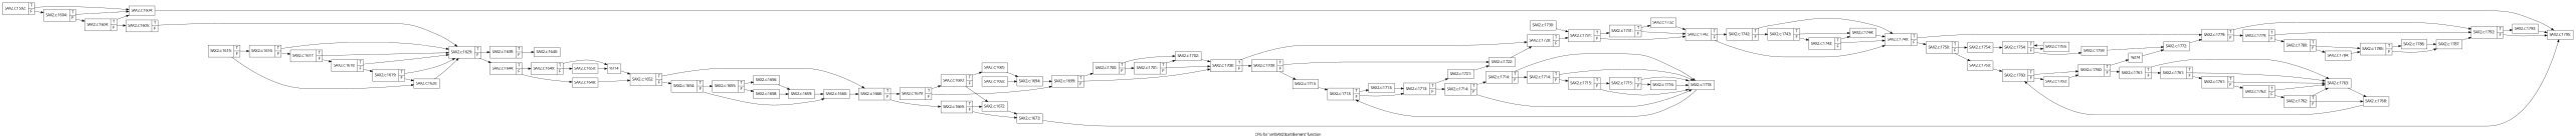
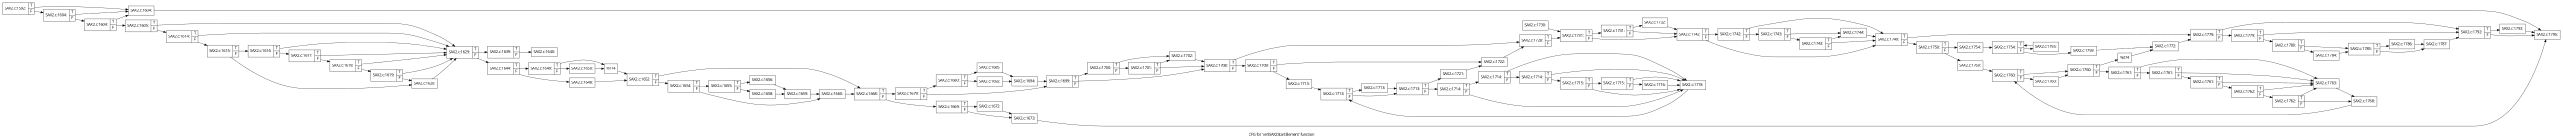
  digraph {
    fontname="Open Sans"
    label="CFG for 'xmlSAX2StartElement' function"
    rankdir=LR
    node [fontname="Open Sans" shape=record]
    edge [fontname="Open Sans"]
    n1 [label="{SAX2.c:1592:|{<s0>T|<s1>F}}"]
    n2 [label="{SAX2.c:1604:}"]
    n3 [label="{SAX2.c:1604:|{<s0>T|<s1>F}}"]
    n4 [label="{SAX2.c:1795:}"]
    n5 [label="{SAX2.c:1604:|{<s0>T|<s1>F}}"]
    n6 [label="{SAX2.c:1605:|{<s0>T|<s1>F}}"]
+   n7 [label="{SAX2.c:1614:|{<s0>T|<s1>F}}"]
    n8 [label="{SAX2.c:1629:|{<s0>T|<s1>F}}"]
    n9 [label="{SAX2.c:1615:|{<s0>T|<s1>F}}"]
    n10 [label="{SAX2.c:1639:|{<s0>T|<s1>F}}"]
    n11 [label="{SAX2.c:1644:|{<s0>T|<s1>F}}"]
    n12 [label="{SAX2.c:1620:}"]
    n13 [label="{SAX2.c:1616:|{<s0>T|<s1>F}}"]
    n14 [label="{SAX2.c:1640:}"]
    n15 [label="{SAX2.c:1648:}"]
    n16 [label="{SAX2.c:1649:|{<s0>T|<s1>F}}"]
    n17 [label="{SAX2.c:1617:|{<s0>T|<s1>F}}"]
    n18 [label="{SAX2.c:1618:|{<s0>T|<s1>F}}"]
    n19 [label="{SAX2.c:1619:|{<s0>T|<s1>F}}"]
    n20 [label="{SAX2.c:1652:|{<s0>T|<s1>F}}"]
    n21 [label="{SAX2.c:1650:}"]
    n22 [label="{%114}"]
    n23 [label="{SAX2.c:1654:|{<s0>T|<s1>F}}"]
    n24 [label="{SAX2.c:1668:|{<s0>T|<s1>F}}"]
    n25 [label="{SAX2.c:1655:|{<s0>T|<s1>F}}"]
    n26 [label="{SAX2.c:1660:}"]
    n27 [label="{SAX2.c:1669:|{<s0>T|<s1>F}}"]
    n28 [label="{SAX2.c:1679:|{<s0>T|<s1>F}}"]
    n29 [label="{SAX2.c:1656:}"]
    n30 [label="{SAX2.c:1658:}"]
    n31 [label="{SAX2.c:1672:}"]
    n32 [label="{SAX2.c:1673:}"]
    n33 [label="{SAX2.c:1680:|{<s0>T|<s1>F}}"]
    n34 [label="{SAX2.c:1699:|{<s0>T|<s1>F}}"]
    n35 [label="{SAX2.c:1659:}"]
    n36 [label="{SAX2.c:1685:}"]
    n37 [label="{SAX2.c:1692:}"]
    n38 [label="{SAX2.c:1708:|{<s0>T|<s1>F}}"]
    n39 [label="{SAX2.c:1700:|{<s0>T|<s1>F}}"]
    n40 [label="{SAX2.c:1694:}"]
    n41 [label="{SAX2.c:1709:|{<s0>T|<s1>F}}"]
    n42 [label="{SAX2.c:1728:|{<s0>T|<s1>F}}"]
    n43 [label="{SAX2.c:1702:}"]
    n44 [label="{SAX2.c:1701:|{<s0>T|<s1>F}}"]
    n45 [label="{SAX2.c:1722:}"]
    n46 [label="{SAX2.c:1713:}"]
    n47 [label="{SAX2.c:1731:|{<s0>T|<s1>F}}"]
    n48 [label="{SAX2.c:1713:|{<s0>T|<s1>F}}"]
    n49 [label="{SAX2.c:1731:|{<s0>T|<s1>F}}"]
    n50 [label="{SAX2.c:1742:|{<s0>T|<s1>F}}"]
    n51 [label="{SAX2.c:1713:}"]
    n52 [label="{SAX2.c:1713:|{<s0>T|<s1>F}}"]
    n53 [label="{SAX2.c:1714:|{<s0>T|<s1>F}}"]
    n54 [label="{SAX2.c:1721:}"]
    n55 [label="{SAX2.c:1714:|{<s0>T|<s1>F}}"]
    n56 [label="{SAX2.c:1718:}"]
    n57 [label="{SAX2.c:1714:|{<s0>T|<s1>F}}"]
    n58 [label="{SAX2.c:1715:|{<s0>T|<s1>F}}"]
    n59 [label="{SAX2.c:1715:|{<s0>T|<s1>F}}"]
    n60 [label="{SAX2.c:1716:}"]
    n61 [label="{SAX2.c:1730:}"]
    n62 [label="{SAX2.c:1732:}"]
    n63 [label="{SAX2.c:1742:|{<s0>T|<s1>F}}"]
    n64 [label="{SAX2.c:1749:|{<s0>T|<s1>F}}"]
    n65 [label="{SAX2.c:1743:|{<s0>T|<s1>F}}"]
    n66 [label="{SAX2.c:1750:|{<s0>T|<s1>F}}"]
    n67 [label="{SAX2.c:1779:|{<s0>T|<s1>F}}"]
    n68 [label="{SAX2.c:1744:}"]
    n69 [label="{SAX2.c:1743:|{<s0>T|<s1>F}}"]
    n70 [label="{SAX2.c:1754:}"]
    n71 [label="{SAX2.c:1760:}"]
    n72 [label="{SAX2.c:1779:|{<s0>T|<s1>F}}"]
    n73 [label="{SAX2.c:1792:|{<s0>T|<s1>F}}"]
    n74 [label="{SAX2.c:1754:|{<s0>T|<s1>F}}"]
    n75 [label="{SAX2.c:1760:|{<s0>T|<s1>F}}"]
    n76 [label="{SAX2.c:1780:|{<s0>T|<s1>F}}"]
    n77 [label="{SAX2.c:1793:}"]
    n78 [label="{SAX2.c:1755:}"]
    n79 [label="{SAX2.c:1759:}"]
    n80 [label="{SAX2.c:1760:}"]
    n81 [label="{SAX2.c:1760:|{<s0>T|<s1>F}}"]
    n82 [label="{SAX2.c:1772:}"]
    n83 [label="{SAX2.c:1761:|{<s0>T|<s1>F}}"]
    n84 [label="{%374}"]
    n85 [label="{SAX2.c:1763:}"]
    n86 [label="{SAX2.c:1761:|{<s0>T|<s1>F}}"]
    n87 [label="{SAX2.c:1768:}"]
    n88 [label="{SAX2.c:1761:|{<s0>T|<s1>F}}"]
    n89 [label="{SAX2.c:1762:|{<s0>T|<s1>F}}"]
    n90 [label="{SAX2.c:1762:|{<s0>T|<s1>F}}"]
    n91 [label="{SAX2.c:1784:}"]
    n92 [label="{SAX2.c:1785:|{<s0>T|<s1>F}}"]
    n93 [label="{SAX2.c:1786:}"]
    n94 [label="{SAX2.c:1787:}"]
    n1 -> n2
    n1 -> n3
    n2 -> n4
    n3 -> n2
    n3 -> n5
    n5 -> n2
    n5 -> n6
+   n6 -> n7
    n6 -> n8
+   n7 -> n8
+   n7 -> n9
    n8 -> n10
    n8 -> n11
    n9 -> n12
    n9 -> n13
    n10 -> n14
    n11 -> n15
    n11 -> n16
    n12 -> n8
    n13 -> n8
    n13 -> n17
    n15 -> n20
    n16 -> n21
    n16 -> n22
    n17 -> n8
    n17 -> n18
    n18 -> n8
    n18 -> n19
    n19 -> n8
    n19 -> n12
    n20 -> n23
    n20 -> n24
    n21 -> n22
    n22 -> n20
    n23 -> n25
    n23 -> n26
    n24 -> n27
    n24 -> n28
    n25 -> n29
    n25 -> n30
    n26 -> n24
    n27 -> n31
    n27 -> n32
    n28 -> n33
    n28 -> n34
    n29 -> n35
    n30 -> n35
    n31 -> n32
    n32 -> n4
    n33 -> n36
-   n33 -> n31
+   n33 -> n37
    n34 -> n38
    n34 -> n39
    n35 -> n26
    n36 -> n40
    n37 -> n40
    n38 -> n41
    n38 -> n42
    n39 -> n43
    n39 -> n44
    n40 -> n34
    n41 -> n45
    n41 -> n46
    n42 -> n47
    n43 -> n38
    n44 -> n38
    n44 -> n43
    n45 -> n42
    n46 -> n48
    n47 -> n49
    n47 -> n50
    n48 -> n51
    n48 -> n52
    n49 -> n50
    n49 -> n62
    n50 -> n63
    n50 -> n64
    n51 -> n52
    n52 -> n53
    n52 -> n54
    n53 -> n55
    n53 -> n56
    n54 -> n45
    n55 -> n56
    n55 -> n57
    n56 -> n48
    n57 -> n56
    n57 -> n58
    n58 -> n56
    n58 -> n59
    n59 -> n56
    n59 -> n60
    n60 -> n56
    n61 -> n47
    n62 -> n50
    n63 -> n64
    n63 -> n65
    n64 -> n66
    n64 -> n67
    n65 -> n68
    n65 -> n69
    n66 -> n70
    n66 -> n71
    n67 -> n72
    n67 -> n73
    n68 -> n64
    n69 -> n64
    n69 -> n68
    n70 -> n74
    n71 -> n75
    n72 -> n73
    n72 -> n76
    n73 -> n4
    n73 -> n77
    n74 -> n78
    n74 -> n79
    n75 -> n80
    n75 -> n81
    n76 -> n91
    n76 -> n92
    n77 -> n4
    n78 -> n74
    n79 -> n82
    n80 -> n81
    n81 -> n83
    n81 -> n84
    n82 -> n67
    n83 -> n85
    n83 -> n86
    n84 -> n82
    n85 -> n87
    n86 -> n85
    n86 -> n88
    n87 -> n75
    n88 -> n85
    n88 -> n89
    n89 -> n85
    n89 -> n90
    n90 -> n85
    n90 -> n87
    n91 -> n92
    n92 -> n93
    n92 -> n94
    n93 -> n94
    n94 -> n73
  }
